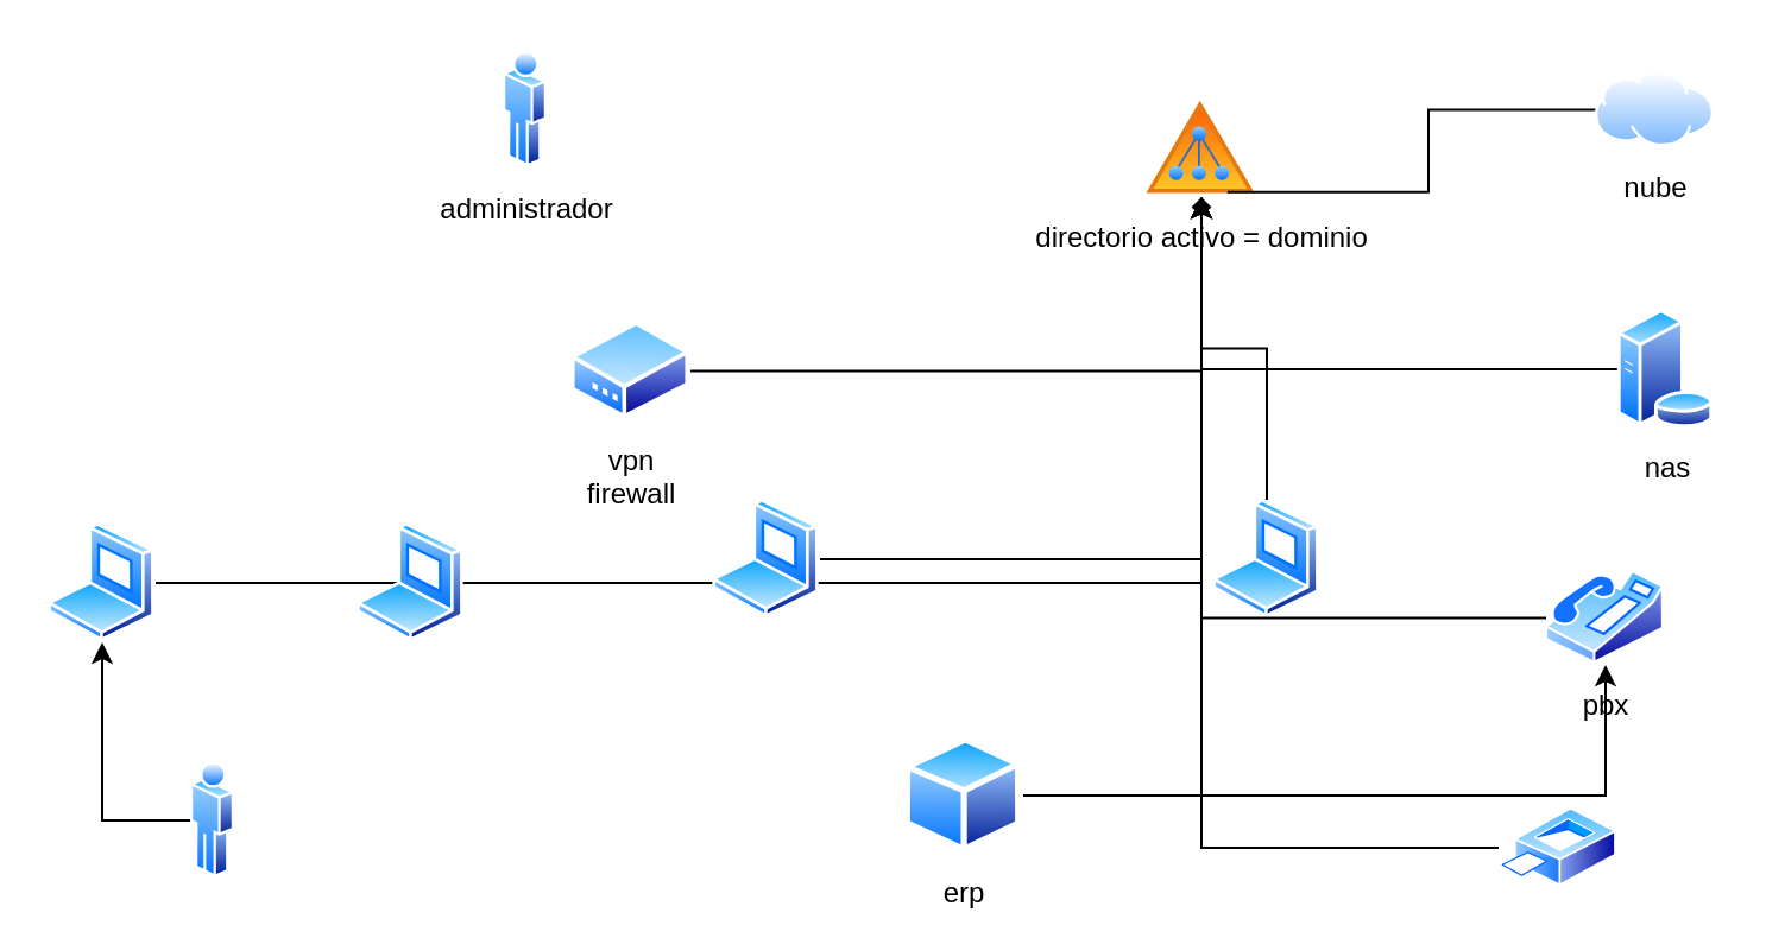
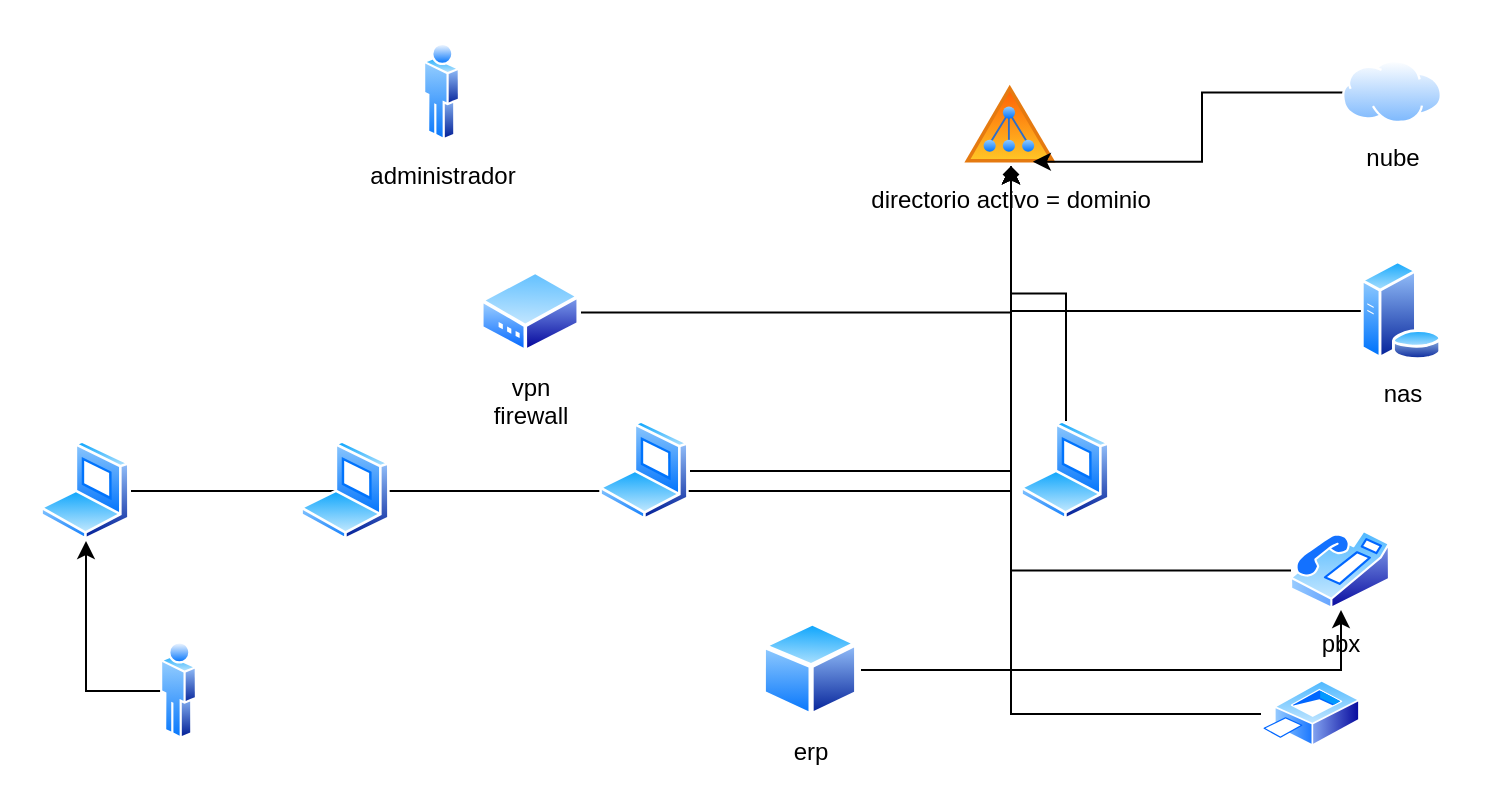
  <mxCell id="0" />
  <mxCell id="1" parent="0" />
  <mxCell id="2" value="administrador" style="image;aspect=fixed;perimeter=ellipsePerimeter;html=1;align=center;shadow=0;dashed=0;spacingTop=3;image=img/lib/active_directory/user.svg;" parent="1" vertex="1"><mxGeometry x="211.5" y="20.75" width="18.5" height="50" as="geometry" /></mxCell>
  <mxCell id="3" style="edgeStyle=orthogonalEdgeStyle;rounded=0;orthogonalLoop=1;jettySize=auto;html=1;entryX=0.5;entryY=1;entryDx=0;entryDy=0;" parent="1" source="4" target="11" edge="1"><mxGeometry relative="1" as="geometry" /></mxCell>
  <mxCell id="4" value="" style="image;aspect=fixed;perimeter=ellipsePerimeter;html=1;align=center;shadow=0;dashed=0;spacingTop=3;image=img/lib/active_directory/laptop_client.svg;" parent="1" vertex="1"><mxGeometry x="20" y="220" width="45" height="50" as="geometry" /></mxCell>
  <mxCell id="5" style="edgeStyle=orthogonalEdgeStyle;rounded=0;orthogonalLoop=1;jettySize=auto;html=1;entryX=0.5;entryY=1;entryDx=0;entryDy=0;" parent="1" source="6" target="11" edge="1"><mxGeometry relative="1" as="geometry" /></mxCell>
  <mxCell id="6" value="" style="image;aspect=fixed;perimeter=ellipsePerimeter;html=1;align=center;shadow=0;dashed=0;spacingTop=3;image=img/lib/active_directory/laptop_client.svg;" parent="1" vertex="1"><mxGeometry x="150" y="220" width="45" height="50" as="geometry" /></mxCell>
  <mxCell id="7" style="edgeStyle=orthogonalEdgeStyle;rounded=0;orthogonalLoop=1;jettySize=auto;html=1;entryX=0.5;entryY=1;entryDx=0;entryDy=0;" parent="1" source="8" target="11" edge="1"><mxGeometry relative="1" as="geometry" /></mxCell>
  <mxCell id="8" value="" style="image;aspect=fixed;perimeter=ellipsePerimeter;html=1;align=center;shadow=0;dashed=0;spacingTop=3;image=img/lib/active_directory/laptop_client.svg;" parent="1" vertex="1"><mxGeometry x="299.5" y="210" width="45" height="50" as="geometry" /></mxCell>
  <mxCell id="9" style="edgeStyle=orthogonalEdgeStyle;rounded=0;orthogonalLoop=1;jettySize=auto;html=1;entryX=0.5;entryY=1;entryDx=0;entryDy=0;" parent="1" source="10" target="11" edge="1"><mxGeometry relative="1" as="geometry" /></mxCell>
  <mxCell id="10" value="" style="image;aspect=fixed;perimeter=ellipsePerimeter;html=1;align=center;shadow=0;dashed=0;spacingTop=3;image=img/lib/active_directory/laptop_client.svg;" parent="1" vertex="1"><mxGeometry x="510" y="210" width="45" height="50" as="geometry" /></mxCell>
  <mxCell id="11" value="directorio activo = dominio" style="image;aspect=fixed;perimeter=ellipsePerimeter;html=1;align=center;shadow=0;dashed=0;spacingTop=3;image=img/lib/active_directory/active_directory.svg;" parent="1" vertex="1"><mxGeometry x="480" y="40" width="50" height="42.5" as="geometry" /></mxCell>
  <mxCell id="12" style="edgeStyle=orthogonalEdgeStyle;rounded=0;orthogonalLoop=1;jettySize=auto;html=1;entryX=0.5;entryY=1;entryDx=0;entryDy=0;" parent="1" source="13" target="4" edge="1"><mxGeometry relative="1" as="geometry" /></mxCell>
  <mxCell id="13" value="" style="image;aspect=fixed;perimeter=ellipsePerimeter;html=1;align=center;shadow=0;dashed=0;spacingTop=3;image=img/lib/active_directory/user.svg;" parent="1" vertex="1"><mxGeometry x="80" y="320" width="18.5" height="50" as="geometry" /></mxCell>
  <mxCell id="14" style="edgeStyle=orthogonalEdgeStyle;rounded=0;orthogonalLoop=1;jettySize=auto;html=1;" parent="1" source="15" target="11" edge="1"><mxGeometry relative="1" as="geometry" /></mxCell>
  <mxCell id="15" value="nas" style="image;aspect=fixed;perimeter=ellipsePerimeter;html=1;align=center;shadow=0;dashed=0;spacingTop=3;image=img/lib/active_directory/database_server.svg;" parent="1" vertex="1"><mxGeometry x="680" y="130" width="41" height="50" as="geometry" /></mxCell>
  <mxCell id="16" style="edgeStyle=orthogonalEdgeStyle;rounded=0;orthogonalLoop=1;jettySize=auto;html=1;entryX=0.5;entryY=1;entryDx=0;entryDy=0;endArrow=diamond;" parent="1" source="17" target="11" edge="1"><mxGeometry relative="1" as="geometry" /></mxCell>
- <mxCell id="17" value="pbx" style="image;aspect=fixed;perimeter=ellipsePerimeter;html=1;align=center;shadow=0;dashed=0;spacingTop=3;image=img/lib/active_directory/phone.svg;" parent="1" vertex="1"><mxGeometry x="650" y="240" width="50" height="39.5" as="geometry" /></mxCell>
+ <mxCell id="17" value="pbx" style="image;aspect=fixed;perimeter=ellipsePerimeter;html=1;align=center;shadow=0;dashed=0;spacingTop=3;image=img/lib/active_directory/phone.svg;" parent="1" vertex="1"><mxGeometry x="645" y="265" width="50" height="39.5" as="geometry" /></mxCell>
  <mxCell id="18" style="edgeStyle=orthogonalEdgeStyle;rounded=0;orthogonalLoop=1;jettySize=auto;html=1;" parent="1" source="19" target="11" edge="1"><mxGeometry relative="1" as="geometry" /></mxCell>
  <mxCell id="19" value="" style="image;aspect=fixed;perimeter=ellipsePerimeter;html=1;align=center;shadow=0;dashed=0;spacingTop=3;image=img/lib/active_directory/printer.svg;" parent="1" vertex="1"><mxGeometry x="630" y="340" width="50" height="33" as="geometry" /></mxCell>
- <mxCell id="20" style="edgeStyle=orthogonalEdgeStyle;rounded=0;orthogonalLoop=1;jettySize=auto;html=1;entryX=0.75;entryY=1;entryDx=0;entryDy=0;endArrow=none;" parent="1" source="21" target="11" edge="1"><mxGeometry relative="1" as="geometry" /></mxCell>
+ <mxCell id="20" style="edgeStyle=orthogonalEdgeStyle;rounded=0;orthogonalLoop=1;jettySize=auto;html=1;entryX=0.75;entryY=1;entryDx=0;entryDy=0;" parent="1" source="21" target="11" edge="1"><mxGeometry relative="1" as="geometry" /></mxCell>
  <mxCell id="21" value="nube" style="image;aspect=fixed;perimeter=ellipsePerimeter;html=1;align=center;shadow=0;dashed=0;spacingTop=3;image=img/lib/active_directory/internet_cloud.svg;" parent="1" vertex="1"><mxGeometry x="671" y="30" width="50" height="31.5" as="geometry" /></mxCell>
  <mxCell id="22" style="edgeStyle=orthogonalEdgeStyle;rounded=0;orthogonalLoop=1;jettySize=auto;html=1;" parent="1" source="23" target="11" edge="1"><mxGeometry relative="1" as="geometry" /></mxCell>
  <mxCell id="23" value="vpn&lt;br&gt;firewall" style="image;aspect=fixed;perimeter=ellipsePerimeter;html=1;align=center;shadow=0;dashed=0;spacingTop=3;image=img/lib/active_directory/modem.svg;" parent="1" vertex="1"><mxGeometry x="240" y="135" width="50" height="41.5" as="geometry" /></mxCell>
  <mxCell id="24" style="edgeStyle=orthogonalEdgeStyle;rounded=0;orthogonalLoop=1;jettySize=auto;html=1;" parent="1" source="25" target="17" edge="1"><mxGeometry relative="1" as="geometry" /></mxCell>
  <mxCell id="25" value="erp" style="image;aspect=fixed;perimeter=ellipsePerimeter;html=1;align=center;shadow=0;dashed=0;spacingTop=3;image=img/lib/active_directory/generic_node.svg;" parent="1" vertex="1"><mxGeometry x="380" y="310" width="50" height="49" as="geometry" /></mxCell>
